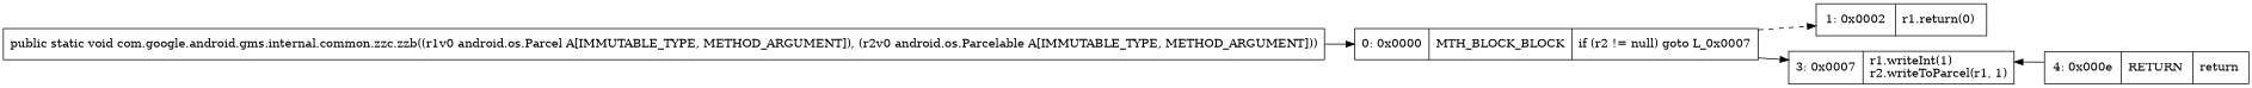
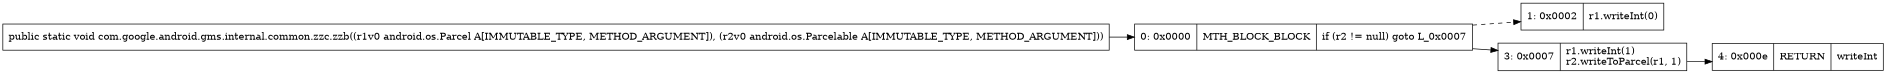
  digraph {
    rankdir=LR
    node [shape=record]
    n1 [label="{0\:\ 0x0000|MTH_BLOCK_BLOCK\l|if (r2 != null) goto L_0x0007\l}"]
-   n2 [label="{1\:\ 0x0002|r1.return(0)\l}"]
+   n2 [label="{1\:\ 0x0002|r1.writeInt(0)\l}"]
    n3 [label="{3\:\ 0x0007|r1.writeInt(1)\lr2.writeToParcel(r1, 1)\l}"]
-   n4 [label="{4\:\ 0x000e|RETURN\l|return\l}"]
+   n4 [label="{4\:\ 0x000e|RETURN\l|writeInt\l}"]
    n5 [label="{public static void com.google.android.gms.internal.common.zzc.zzb((r1v0 android.os.Parcel A[IMMUTABLE_TYPE, METHOD_ARGUMENT]), (r2v0 android.os.Parcelable A[IMMUTABLE_TYPE, METHOD_ARGUMENT])) }"]
    n1 -> n2 [style=dashed]
    n1 -> n3
-   n4 -> n3
+   n3 -> n4
    n5 -> n1
  }
